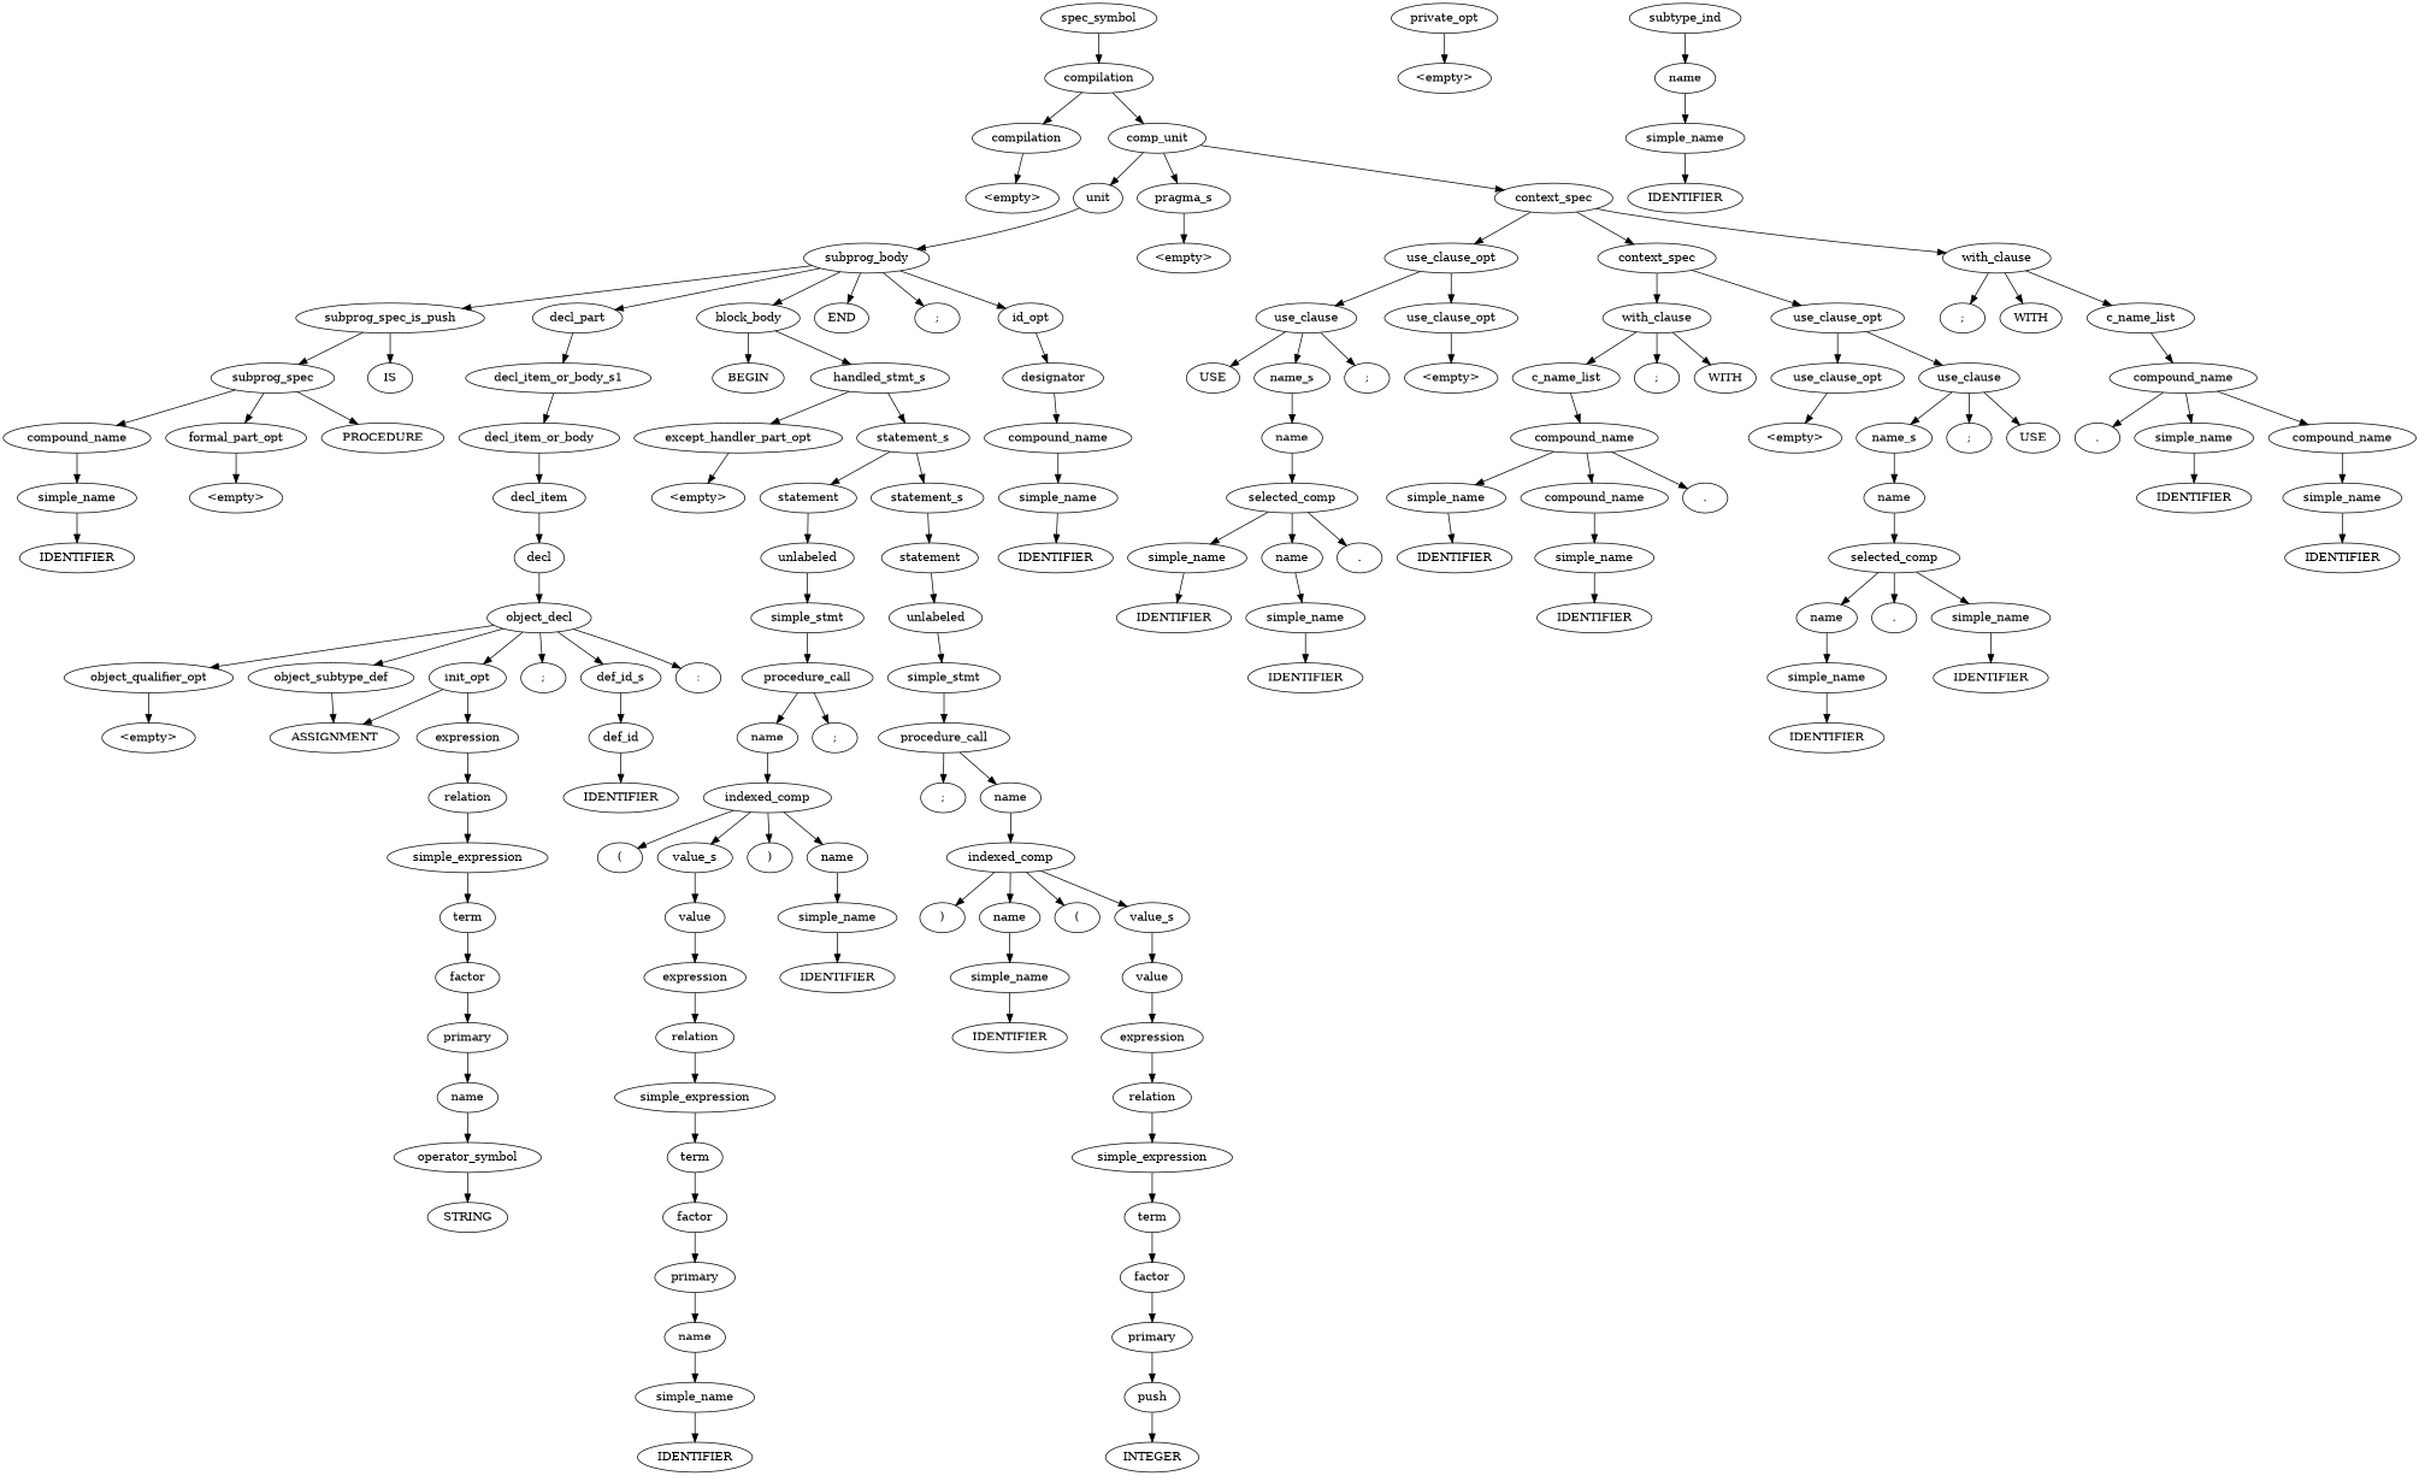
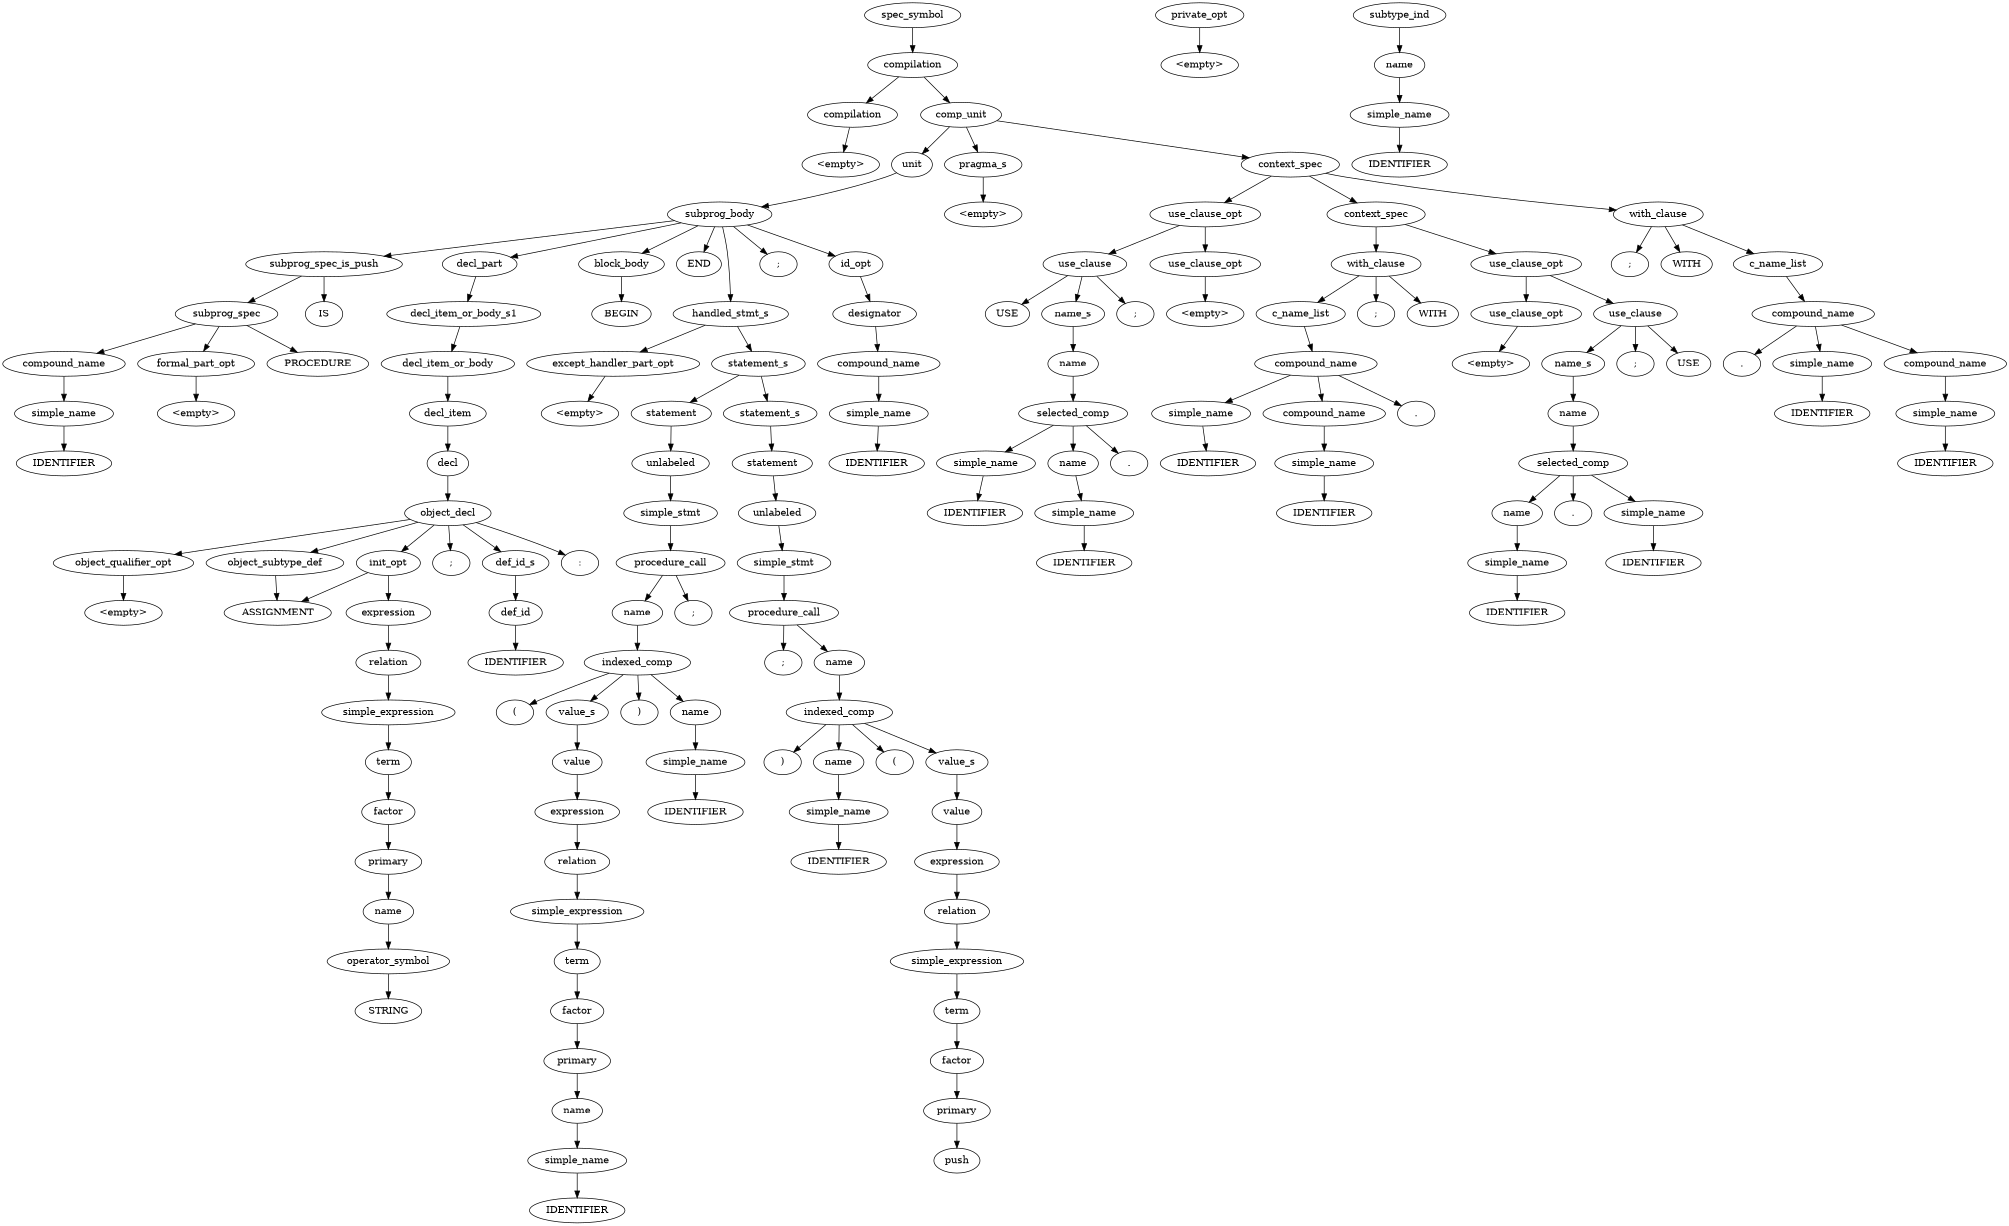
  digraph {
    n1 [label=spec_symbol]
    n2 [label=compilation]
    n3 [label=compilation]
    n4 [label=comp_unit]
    n5 [label="<empty>"]
    n6 [label=context_spec]
    n7 [label=unit]
    n8 [label=pragma_s]
    n9 [label=context_spec]
    n10 [label=with_clause]
    n11 [label=use_clause_opt]
    n12 [label=private_opt]
    n13 [label="<empty>"]
    n14 [label=subprog_body]
    n15 [label="<empty>"]
    n16 [label=with_clause]
    n17 [label=use_clause_opt]
    n18 [label=WITH]
    n19 [label=c_name_list]
    n20 [label=";"]
    n21 [label=use_clause_opt]
    n22 [label=use_clause]
    n23 [label=subprog_spec_is_push]
    n24 [label=decl_part]
    n25 [label=block_body]
    n26 [label=END]
    n27 [label=id_opt]
    n28 [label=";"]
    n29 [label=subprog_spec]
    n30 [label=IS]
    n31 [label=decl_item_or_body_s1]
    n32 [label=BEGIN]
    n33 [label=handled_stmt_s]
    n34 [label=designator]
    n35 [label=PROCEDURE]
    n36 [label=compound_name]
    n37 [label=formal_part_opt]
    n38 [label=decl_item_or_body]
    n39 [label=statement_s]
    n40 [label=except_handler_part_opt]
    n41 [label=compound_name]
    n42 [label=simple_name]
    n43 [label=IDENTIFIER]
    n44 [label=statement_s]
    n45 [label=statement]
    n46 [label="<empty>"]
    n47 [label=statement]
    n48 [label=unlabeled]
    n49 [label=unlabeled]
    n50 [label=simple_stmt]
    n51 [label=procedure_call]
    n52 [label=name]
    n53 [label=";"]
    n54 [label=indexed_comp]
    n55 [label=name]
    n56 [label="("]
    n57 [label=value_s]
    n58 [label=")"]
    n59 [label=simple_name]
    n60 [label=value]
    n61 [label=IDENTIFIER]
    n62 [label=expression]
    n63 [label=relation]
    n64 [label=simple_expression]
    n65 [label=term]
    n66 [label=factor]
    n67 [label=primary]
    n68 [label=name]
    n69 [label=simple_name]
    n70 [label=IDENTIFIER]
    n71 [label=simple_stmt]
    n72 [label=procedure_call]
    n73 [label=name]
    n74 [label=";"]
    n75 [label=indexed_comp]
    n76 [label=name]
    n77 [label="("]
    n78 [label=value_s]
    n79 [label=")"]
    n80 [label=simple_name]
    n81 [label=value]
    n82 [label=IDENTIFIER]
    n83 [label=expression]
    n84 [label=relation]
    n85 [label=simple_expression]
    n86 [label=term]
    n87 [label=factor]
    n88 [label=primary]
    n89 [label=push]
-   n90 [label=INTEGER]
    n91 [label=decl_item]
    n92 [label=decl]
    n93 [label=object_decl]
    n94 [label=def_id_s]
    n95 [label=":"]
    n96 [label=object_qualifier_opt]
    n97 [label=object_subtype_def]
    n98 [label=init_opt]
    n99 [label=";"]
    n100 [label=def_id]
    n101 [label="<empty>"]
    n102 [label=ASSIGNMENT]
    n103 [label=expression]
    n104 [label=IDENTIFIER]
    n105 [label=subtype_ind]
    n106 [label=name]
    n107 [label=relation]
    n108 [label=simple_expression]
    n109 [label=term]
    n110 [label=factor]
    n111 [label=primary]
    n112 [label=name]
    n113 [label=operator_symbol]
    n114 [label=STRING]
    n115 [label=simple_name]
    n116 [label=IDENTIFIER]
    n117 [label=simple_name]
    n118 [label="<empty>"]
    n119 [label=IDENTIFIER]
    n120 [label=WITH]
    n121 [label=c_name_list]
    n122 [label=";"]
    n123 [label=use_clause_opt]
    n124 [label=use_clause]
    n125 [label=compound_name]
    n126 [label="<empty>"]
    n127 [label=USE]
    n128 [label=name_s]
    n129 [label=";"]
    n130 [label=name]
    n131 [label=selected_comp]
    n132 [label=name]
    n133 [label="."]
    n134 [label=simple_name]
    n135 [label=simple_name]
    n136 [label=IDENTIFIER]
    n137 [label=IDENTIFIER]
    n138 [label=compound_name]
    n139 [label="."]
    n140 [label=simple_name]
    n141 [label=simple_name]
    n142 [label=IDENTIFIER]
    n143 [label=IDENTIFIER]
    n144 [label=compound_name]
    n145 [label="<empty>"]
    n146 [label=USE]
    n147 [label=name_s]
    n148 [label=";"]
    n149 [label=name]
    n150 [label=selected_comp]
    n151 [label=name]
    n152 [label="."]
    n153 [label=simple_name]
    n154 [label=simple_name]
    n155 [label=IDENTIFIER]
    n156 [label=IDENTIFIER]
    n157 [label=compound_name]
    n158 [label="."]
    n159 [label=simple_name]
    n160 [label=simple_name]
    n161 [label=IDENTIFIER]
    n162 [label=IDENTIFIER]
    n1 -> n2
    n2 -> n3
    n2 -> n4
    n3 -> n5
    n4 -> n6
    n4 -> n7
    n4 -> n8
    n6 -> n9
    n6 -> n10
    n6 -> n11
    n7 -> n14
    n8 -> n15
    n9 -> n16
    n9 -> n17
    n10 -> n18
    n10 -> n19
    n10 -> n20
    n11 -> n21
    n11 -> n22
    n12 -> n13
    n14 -> n23
    n14 -> n24
    n14 -> n25
    n14 -> n26
    n14 -> n27
    n14 -> n28
    n16 -> n120
    n16 -> n121
    n16 -> n122
    n17 -> n123
    n17 -> n124
    n19 -> n125
    n21 -> n126
    n22 -> n127
    n22 -> n128
    n22 -> n129
    n23 -> n29
    n23 -> n30
    n24 -> n31
    n25 -> n32
-   n25 -> n33
+   n14 -> n33
    n27 -> n34
    n29 -> n35
    n29 -> n36
    n29 -> n37
    n31 -> n38
    n33 -> n39
    n33 -> n40
    n34 -> n41
    n36 -> n117
    n37 -> n118
    n38 -> n91
    n39 -> n44
    n39 -> n45
    n40 -> n46
    n41 -> n42
    n42 -> n43
    n44 -> n47
    n45 -> n48
    n47 -> n49
    n48 -> n50
    n49 -> n71
    n50 -> n51
    n51 -> n52
    n51 -> n53
    n52 -> n54
    n54 -> n55
    n54 -> n56
    n54 -> n57
    n54 -> n58
    n55 -> n59
    n57 -> n60
    n59 -> n61
    n60 -> n62
    n62 -> n63
    n63 -> n64
    n64 -> n65
    n65 -> n66
    n66 -> n67
    n67 -> n68
    n68 -> n69
    n69 -> n70
    n71 -> n72
    n72 -> n73
    n72 -> n74
    n73 -> n75
    n75 -> n76
    n75 -> n77
    n75 -> n78
    n75 -> n79
    n76 -> n80
    n78 -> n81
    n80 -> n82
    n81 -> n83
    n83 -> n84
    n84 -> n85
    n85 -> n86
    n86 -> n87
    n87 -> n88
    n88 -> n89
-   n89 -> n90
    n91 -> n92
    n92 -> n93
    n93 -> n94
    n93 -> n95
    n93 -> n96
    n93 -> n97
    n93 -> n98
    n93 -> n99
    n94 -> n100
    n96 -> n101
    n97 -> n102
    n98 -> n102
    n98 -> n103
    n100 -> n104
    n103 -> n107
    n105 -> n106
    n106 -> n115
    n107 -> n108
    n108 -> n109
    n109 -> n110
    n110 -> n111
    n111 -> n112
    n112 -> n113
    n113 -> n114
    n115 -> n116
    n117 -> n119
    n121 -> n144
    n123 -> n145
    n124 -> n146
    n124 -> n147
    n124 -> n148
    n125 -> n138
    n125 -> n139
    n125 -> n140
    n128 -> n130
    n130 -> n131
    n131 -> n132
    n131 -> n133
    n131 -> n134
    n132 -> n135
    n134 -> n136
    n135 -> n137
    n138 -> n141
    n140 -> n142
    n141 -> n143
    n144 -> n157
    n144 -> n158
    n144 -> n159
    n147 -> n149
    n149 -> n150
    n150 -> n151
    n150 -> n152
    n150 -> n153
    n151 -> n154
    n153 -> n155
    n154 -> n156
    n157 -> n160
    n159 -> n161
    n160 -> n162
  }
